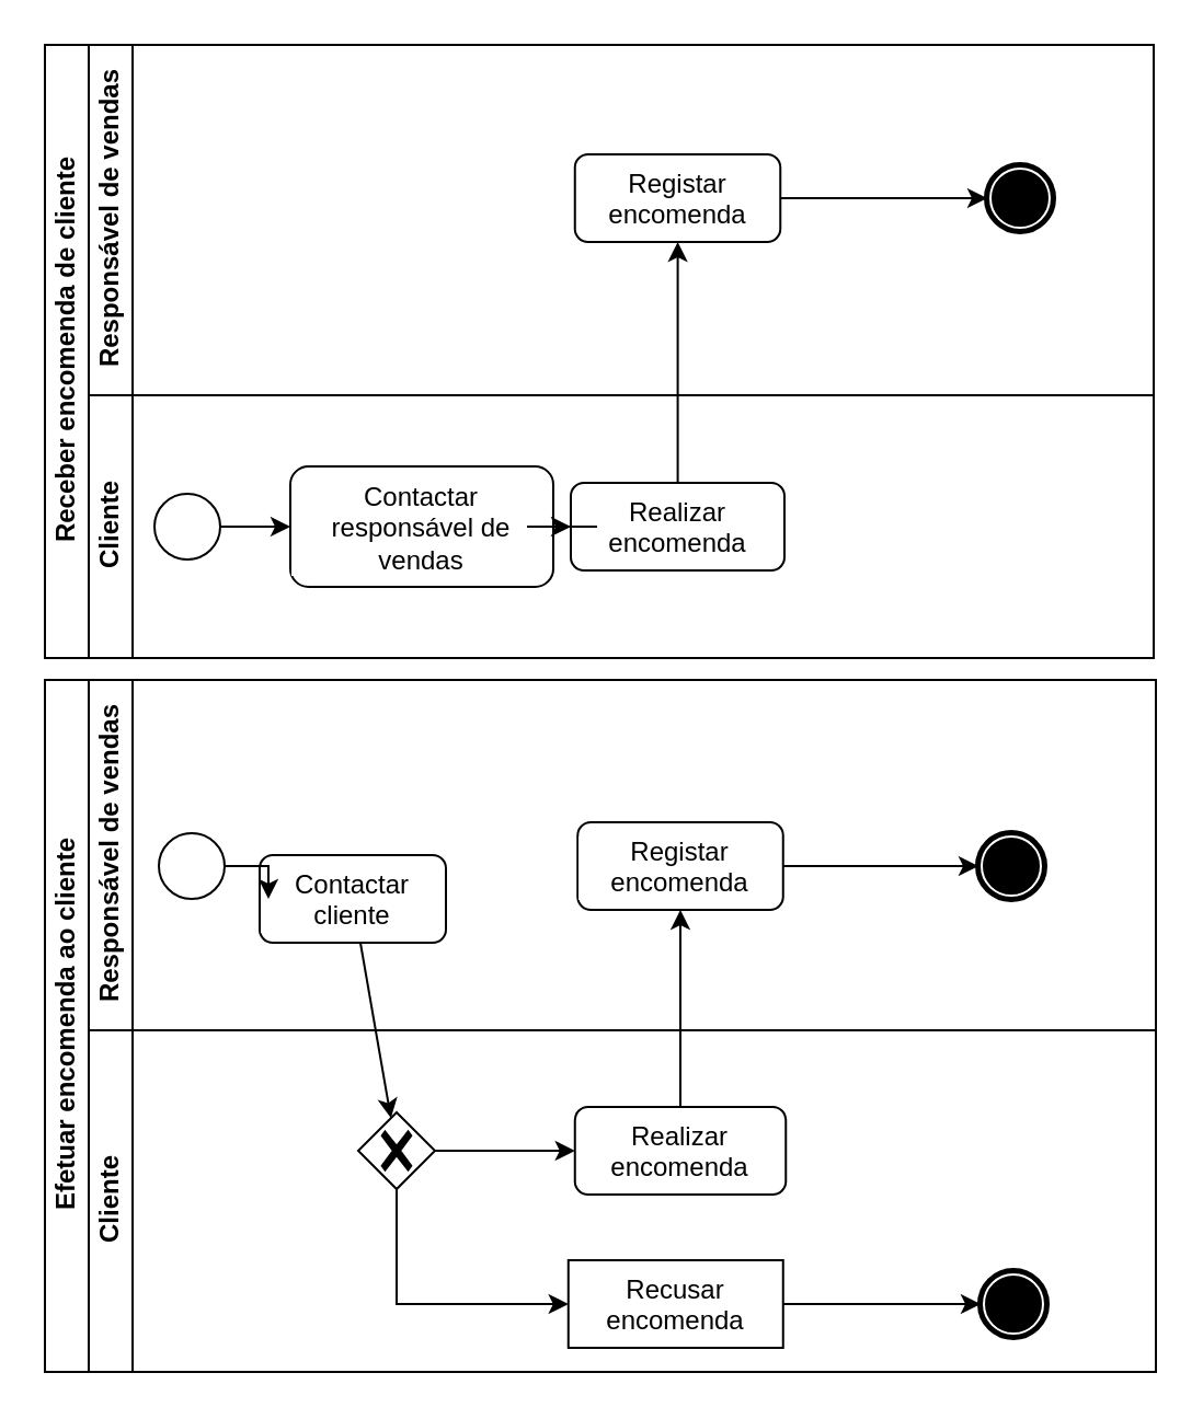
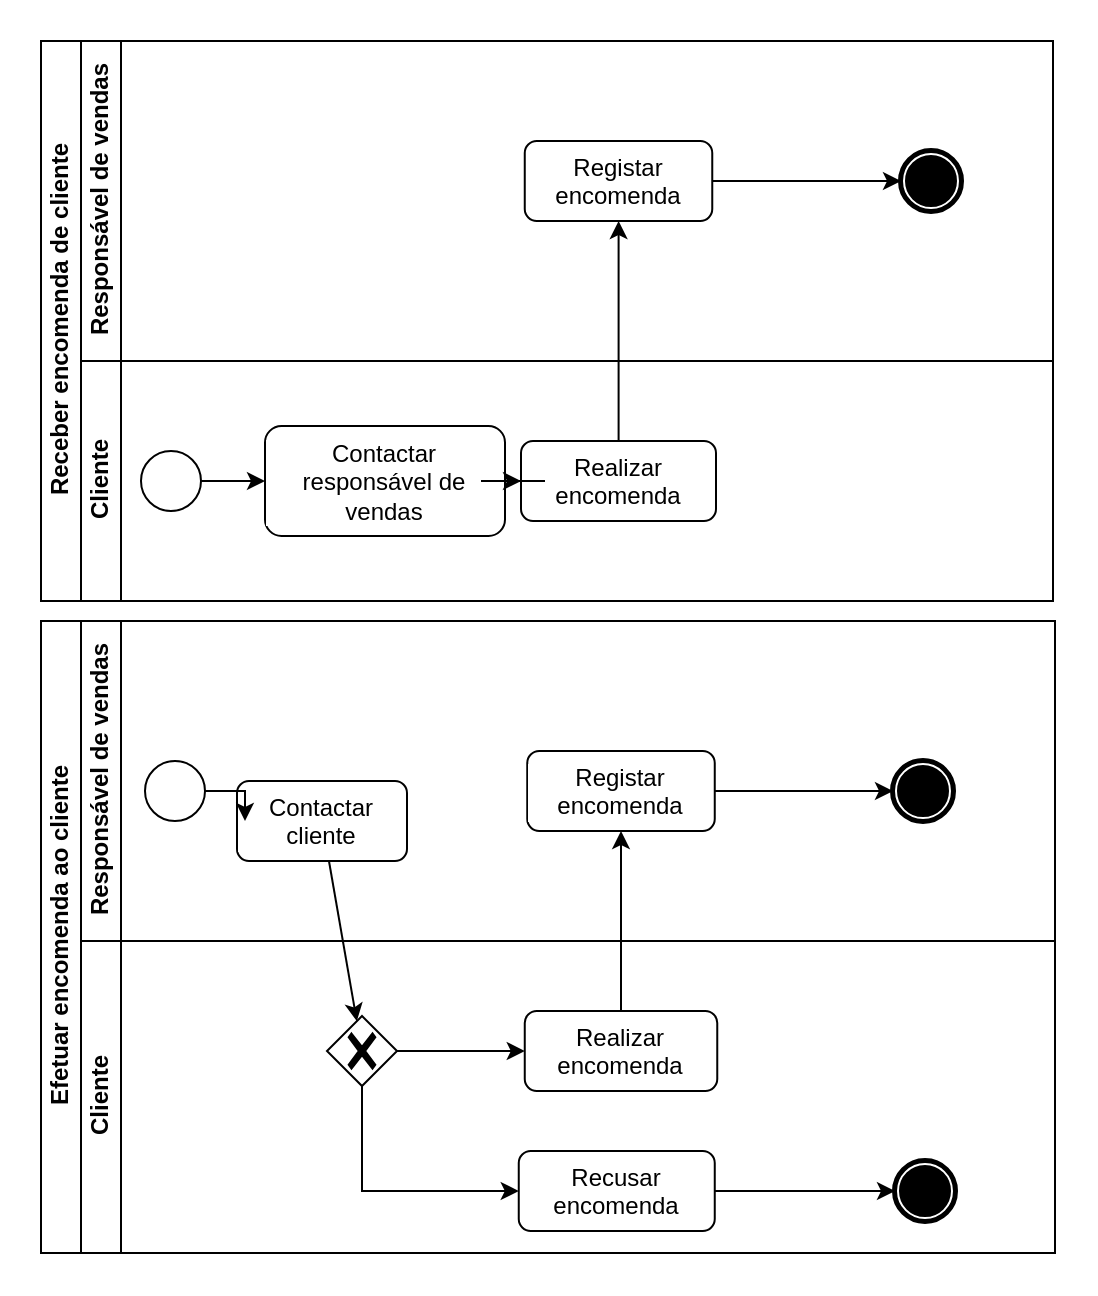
  <mxCell id="0" />
  <mxCell id="1" parent="0" />
  <mxCell id="2" value="Receber encomenda de cliente" style="swimlane;html=1;childLayout=stackLayout;resizeParent=1;resizeParentMax=0;horizontal=0;startSize=20;horizontalStack=0;" vertex="1" parent="1"><mxGeometry x="20" y="20" width="506" height="280" as="geometry" /></mxCell>
  <mxCell id="3" value="" style="edgeStyle=orthogonalEdgeStyle;rounded=0;orthogonalLoop=1;jettySize=auto;html=1;dashed=1;endArrow=none;endFill=0;" edge="1" parent="2"><mxGeometry relative="1" as="geometry"><mxPoint x="180" y="90" as="sourcePoint" /><mxPoint x="180" y="90" as="targetPoint" /></mxGeometry></mxCell>
  <mxCell id="4" style="edgeStyle=orthogonalEdgeStyle;rounded=0;orthogonalLoop=1;jettySize=auto;html=1;endArrow=classic;endFill=1;" edge="1" parent="2"><mxGeometry relative="1" as="geometry"><mxPoint x="300" y="140" as="targetPoint" /></mxGeometry></mxCell>
  <mxCell id="5" style="edgeStyle=orthogonalEdgeStyle;rounded=0;orthogonalLoop=1;jettySize=auto;html=1;endArrow=classic;endFill=1;" edge="1" parent="2"><mxGeometry relative="1" as="geometry"><Array as="points"><mxPoint x="180" y="220" /><mxPoint x="400" y="220" /></Array><mxPoint x="180" y="90" as="sourcePoint" /></mxGeometry></mxCell>
  <mxCell id="6" value="Responsável de vendas" style="swimlane;html=1;startSize=20;horizontal=0;" vertex="1" parent="2"><mxGeometry x="20" width="486" height="160" as="geometry" /></mxCell>
  <mxCell id="7" value="" style="edgeStyle=orthogonalEdgeStyle;rounded=0;orthogonalLoop=1;jettySize=auto;html=1;endArrow=classic;endFill=1;" edge="1" parent="6"><mxGeometry relative="1" as="geometry"><mxPoint x="200" y="60" as="sourcePoint" /></mxGeometry></mxCell>
  <mxCell id="8" style="edgeStyle=orthogonalEdgeStyle;rounded=0;orthogonalLoop=1;jettySize=auto;html=1;" edge="1" parent="6" source="9" target="10"><mxGeometry relative="1" as="geometry" /></mxCell>
  <mxCell id="9" value="Registar encomenda" style="rounded=1;whiteSpace=wrap;html=1;verticalAlign=top;labelBackgroundColor=#ffffff;" vertex="1" parent="6"><mxGeometry x="221.88" y="50" width="93.75" height="40" as="geometry" /></mxCell>
  <mxCell id="10" value="" style="points=[[0.145,0.145,0],[0.5,0,0],[0.855,0.145,0],[1,0.5,0],[0.855,0.855,0],[0.5,1,0],[0.145,0.855,0],[0,0.5,0]];shape=mxgraph.bpmn.event;html=1;verticalLabelPosition=bottom;labelBackgroundColor=#ffffff;verticalAlign=top;align=center;perimeter=ellipsePerimeter;outlineConnect=0;aspect=fixed;outline=end;symbol=terminate;" vertex="1" parent="6"><mxGeometry x="410" y="55" width="30" height="30" as="geometry" /></mxCell>
  <mxCell id="11" value="Cliente" style="swimlane;html=1;startSize=20;horizontal=0;" vertex="1" parent="2"><mxGeometry x="20" y="160" width="486" height="120" as="geometry"><mxRectangle x="20" y="160" width="550" height="26" as="alternateBounds" /></mxGeometry></mxCell>
  <mxCell id="12" value="" style="edgeStyle=orthogonalEdgeStyle;rounded=0;orthogonalLoop=1;jettySize=auto;html=1;endArrow=classic;endFill=1;" edge="1" parent="11"><mxGeometry relative="1" as="geometry"><mxPoint x="320" y="50" as="sourcePoint" /></mxGeometry></mxCell>
  <mxCell id="13" value="" style="edgeStyle=orthogonalEdgeStyle;rounded=0;orthogonalLoop=1;jettySize=auto;html=1;" edge="1" parent="11" source="14" target="15"><mxGeometry relative="1" as="geometry" /></mxCell>
  <mxCell id="14" value="" style="points=[[0.145,0.145,0],[0.5,0,0],[0.855,0.145,0],[1,0.5,0],[0.855,0.855,0],[0.5,1,0],[0.145,0.855,0],[0,0.5,0]];shape=mxgraph.bpmn.event;html=1;verticalLabelPosition=bottom;labelBackgroundColor=#ffffff;verticalAlign=top;align=center;perimeter=ellipsePerimeter;outlineConnect=0;aspect=fixed;outline=standard;symbol=general;" vertex="1" parent="11"><mxGeometry x="30" y="45" width="30" height="30" as="geometry" /></mxCell>
  <mxCell id="15" value="Contactar responsável de vendas" style="rounded=1;whiteSpace=wrap;html=1;verticalAlign=top;labelBackgroundColor=#ffffff;" vertex="1" parent="11"><mxGeometry x="92" y="32.5" width="120" height="55" as="geometry" /></mxCell>
  <mxCell id="16" value="Realizar&lt;br&gt;encomenda" style="whiteSpace=wrap;html=1;verticalAlign=top;rounded=1;labelBackgroundColor=#ffffff;" vertex="1" parent="11"><mxGeometry x="220" y="40" width="97.5" height="40" as="geometry" /></mxCell>
  <mxCell id="17" value="" style="edgeStyle=orthogonalEdgeStyle;rounded=0;orthogonalLoop=1;jettySize=auto;html=1;" edge="1" parent="11" source="15" target="16"><mxGeometry relative="1" as="geometry" /></mxCell>
  <mxCell id="18" style="edgeStyle=orthogonalEdgeStyle;rounded=0;orthogonalLoop=1;jettySize=auto;html=1;" edge="1" parent="2" source="16" target="9"><mxGeometry relative="1" as="geometry" /></mxCell>
  <mxCell id="19" value="Efetuar encomenda ao cliente" style="swimlane;html=1;childLayout=stackLayout;resizeParent=1;resizeParentMax=0;horizontal=0;startSize=20;horizontalStack=0;" vertex="1" parent="1"><mxGeometry x="20" y="310" width="507" height="316" as="geometry" /></mxCell>
  <mxCell id="20" value="" style="edgeStyle=orthogonalEdgeStyle;rounded=0;orthogonalLoop=1;jettySize=auto;html=1;dashed=1;endArrow=none;endFill=0;" edge="1" parent="19"><mxGeometry relative="1" as="geometry"><mxPoint x="180" y="90" as="sourcePoint" /><mxPoint x="180" y="90" as="targetPoint" /></mxGeometry></mxCell>
  <mxCell id="21" style="edgeStyle=orthogonalEdgeStyle;rounded=0;orthogonalLoop=1;jettySize=auto;html=1;endArrow=classic;endFill=1;" edge="1" parent="19"><mxGeometry relative="1" as="geometry"><mxPoint x="300" y="140" as="targetPoint" /></mxGeometry></mxCell>
  <mxCell id="22" style="edgeStyle=orthogonalEdgeStyle;rounded=0;orthogonalLoop=1;jettySize=auto;html=1;endArrow=classic;endFill=1;" edge="1" parent="19"><mxGeometry relative="1" as="geometry"><Array as="points"><mxPoint x="180" y="220" /><mxPoint x="400" y="220" /></Array><mxPoint x="180" y="90" as="sourcePoint" /></mxGeometry></mxCell>
  <mxCell id="23" value="Responsável de vendas" style="swimlane;html=1;startSize=20;horizontal=0;" vertex="1" parent="19"><mxGeometry x="20" width="487" height="160" as="geometry" /></mxCell>
  <mxCell id="24" value="" style="edgeStyle=orthogonalEdgeStyle;rounded=0;orthogonalLoop=1;jettySize=auto;html=1;endArrow=classic;endFill=1;" edge="1" parent="23"><mxGeometry relative="1" as="geometry"><mxPoint x="200" y="60" as="sourcePoint" /></mxGeometry></mxCell>
  <mxCell id="25" style="edgeStyle=orthogonalEdgeStyle;rounded=0;orthogonalLoop=1;jettySize=auto;html=1;" edge="1" parent="23" source="26" target="27"><mxGeometry relative="1" as="geometry" /></mxCell>
  <mxCell id="26" value="Registar encomenda" style="rounded=1;whiteSpace=wrap;html=1;verticalAlign=top;labelBackgroundColor=#ffffff;" vertex="1" parent="23"><mxGeometry x="223.13" y="65" width="93.75" height="40" as="geometry" /></mxCell>
  <mxCell id="27" value="" style="points=[[0.145,0.145,0],[0.5,0,0],[0.855,0.145,0],[1,0.5,0],[0.855,0.855,0],[0.5,1,0],[0.145,0.855,0],[0,0.5,0]];shape=mxgraph.bpmn.event;html=1;verticalLabelPosition=bottom;labelBackgroundColor=#ffffff;verticalAlign=top;align=center;perimeter=ellipsePerimeter;outlineConnect=0;aspect=fixed;outline=end;symbol=terminate;" vertex="1" parent="23"><mxGeometry x="406" y="70" width="30" height="30" as="geometry" /></mxCell>
  <mxCell id="28" value="" style="points=[[0.145,0.145,0],[0.5,0,0],[0.855,0.145,0],[1,0.5,0],[0.855,0.855,0],[0.5,1,0],[0.145,0.855,0],[0,0.5,0]];shape=mxgraph.bpmn.event;html=1;verticalLabelPosition=bottom;labelBackgroundColor=#ffffff;verticalAlign=top;align=center;perimeter=ellipsePerimeter;outlineConnect=0;aspect=fixed;outline=standard;symbol=general;" vertex="1" parent="23"><mxGeometry x="32" y="70" width="30" height="30" as="geometry" /></mxCell>
  <mxCell id="29" value="Contactar cliente" style="rounded=1;whiteSpace=wrap;html=1;verticalAlign=top;labelBackgroundColor=#ffffff;" vertex="1" parent="23"><mxGeometry x="78" y="80" width="85" height="40" as="geometry" /></mxCell>
  <mxCell id="30" value="" style="edgeStyle=orthogonalEdgeStyle;rounded=0;orthogonalLoop=1;jettySize=auto;html=1;" edge="1" parent="23" source="28" target="29"><mxGeometry relative="1" as="geometry" /></mxCell>
  <mxCell id="31" style="edgeStyle=orthogonalEdgeStyle;rounded=0;orthogonalLoop=1;jettySize=auto;html=1;" edge="1" parent="19" source="35" target="26"><mxGeometry relative="1" as="geometry" /></mxCell>
  <mxCell id="32" style="edgeStyle=none;html=1;" edge="1" parent="19" source="29" target="38"><mxGeometry relative="1" as="geometry" /></mxCell>
  <mxCell id="33" value="Cliente" style="swimlane;html=1;startSize=20;horizontal=0;" vertex="1" parent="19"><mxGeometry x="20" y="160" width="487" height="156" as="geometry" /></mxCell>
  <mxCell id="34" value="" style="edgeStyle=orthogonalEdgeStyle;rounded=0;orthogonalLoop=1;jettySize=auto;html=1;endArrow=classic;endFill=1;" edge="1" parent="33"><mxGeometry relative="1" as="geometry"><mxPoint x="320" y="50" as="sourcePoint" /></mxGeometry></mxCell>
  <mxCell id="35" value="Realizar&lt;br&gt;encomenda" style="whiteSpace=wrap;html=1;verticalAlign=top;rounded=1;labelBackgroundColor=#ffffff;" vertex="1" parent="33"><mxGeometry x="221.88" y="35" width="96.25" height="40" as="geometry" /></mxCell>
  <mxCell id="36" style="edgeStyle=none;html=1;entryX=0;entryY=0.5;entryDx=0;entryDy=0;" edge="1" parent="33" source="38" target="35"><mxGeometry relative="1" as="geometry" /></mxCell>
  <mxCell id="37" style="edgeStyle=orthogonalEdgeStyle;rounded=0;orthogonalLoop=1;jettySize=auto;html=1;" edge="1" parent="33" source="38" target="40"><mxGeometry relative="1" as="geometry"><Array as="points"><mxPoint x="141" y="125" /></Array></mxGeometry></mxCell>
  <mxCell id="38" value="" style="points=[[0.25,0.25,0],[0.5,0,0],[0.75,0.25,0],[1,0.5,0],[0.75,0.75,0],[0.5,1,0],[0.25,0.75,0],[0,0.5,0]];shape=mxgraph.bpmn.gateway2;html=1;verticalLabelPosition=bottom;labelBackgroundColor=#ffffff;verticalAlign=top;align=center;perimeter=rhombusPerimeter;outlineConnect=0;outline=none;symbol=none;gwType=exclusive;" vertex="1" parent="33"><mxGeometry x="123" y="37.5" width="35" height="35" as="geometry" /></mxCell>
  <mxCell id="39" style="edgeStyle=none;html=1;entryX=0;entryY=0.5;entryDx=0;entryDy=0;entryPerimeter=0;" edge="1" parent="33" source="40" target="41"><mxGeometry relative="1" as="geometry" /></mxCell>
- <mxCell id="40" value="Recusar encomenda" style="whiteSpace=wrap;html=1;verticalAlign=top;labelBackgroundColor=#ffffff;rounded=0;" vertex="1" parent="33"><mxGeometry x="218.88" y="105" width="98" height="40" as="geometry" /></mxCell>
+ <mxCell id="40" value="Recusar encomenda" style="whiteSpace=wrap;html=1;verticalAlign=top;rounded=1;labelBackgroundColor=#ffffff;" vertex="1" parent="33"><mxGeometry x="218.88" y="105" width="98" height="40" as="geometry" /></mxCell>
  <mxCell id="41" value="" style="points=[[0.145,0.145,0],[0.5,0,0],[0.855,0.145,0],[1,0.5,0],[0.855,0.855,0],[0.5,1,0],[0.145,0.855,0],[0,0.5,0]];shape=mxgraph.bpmn.event;html=1;verticalLabelPosition=bottom;labelBackgroundColor=#ffffff;verticalAlign=top;align=center;perimeter=ellipsePerimeter;outlineConnect=0;aspect=fixed;outline=end;symbol=terminate;" vertex="1" parent="33"><mxGeometry x="407" y="110" width="30" height="30" as="geometry" /></mxCell>
